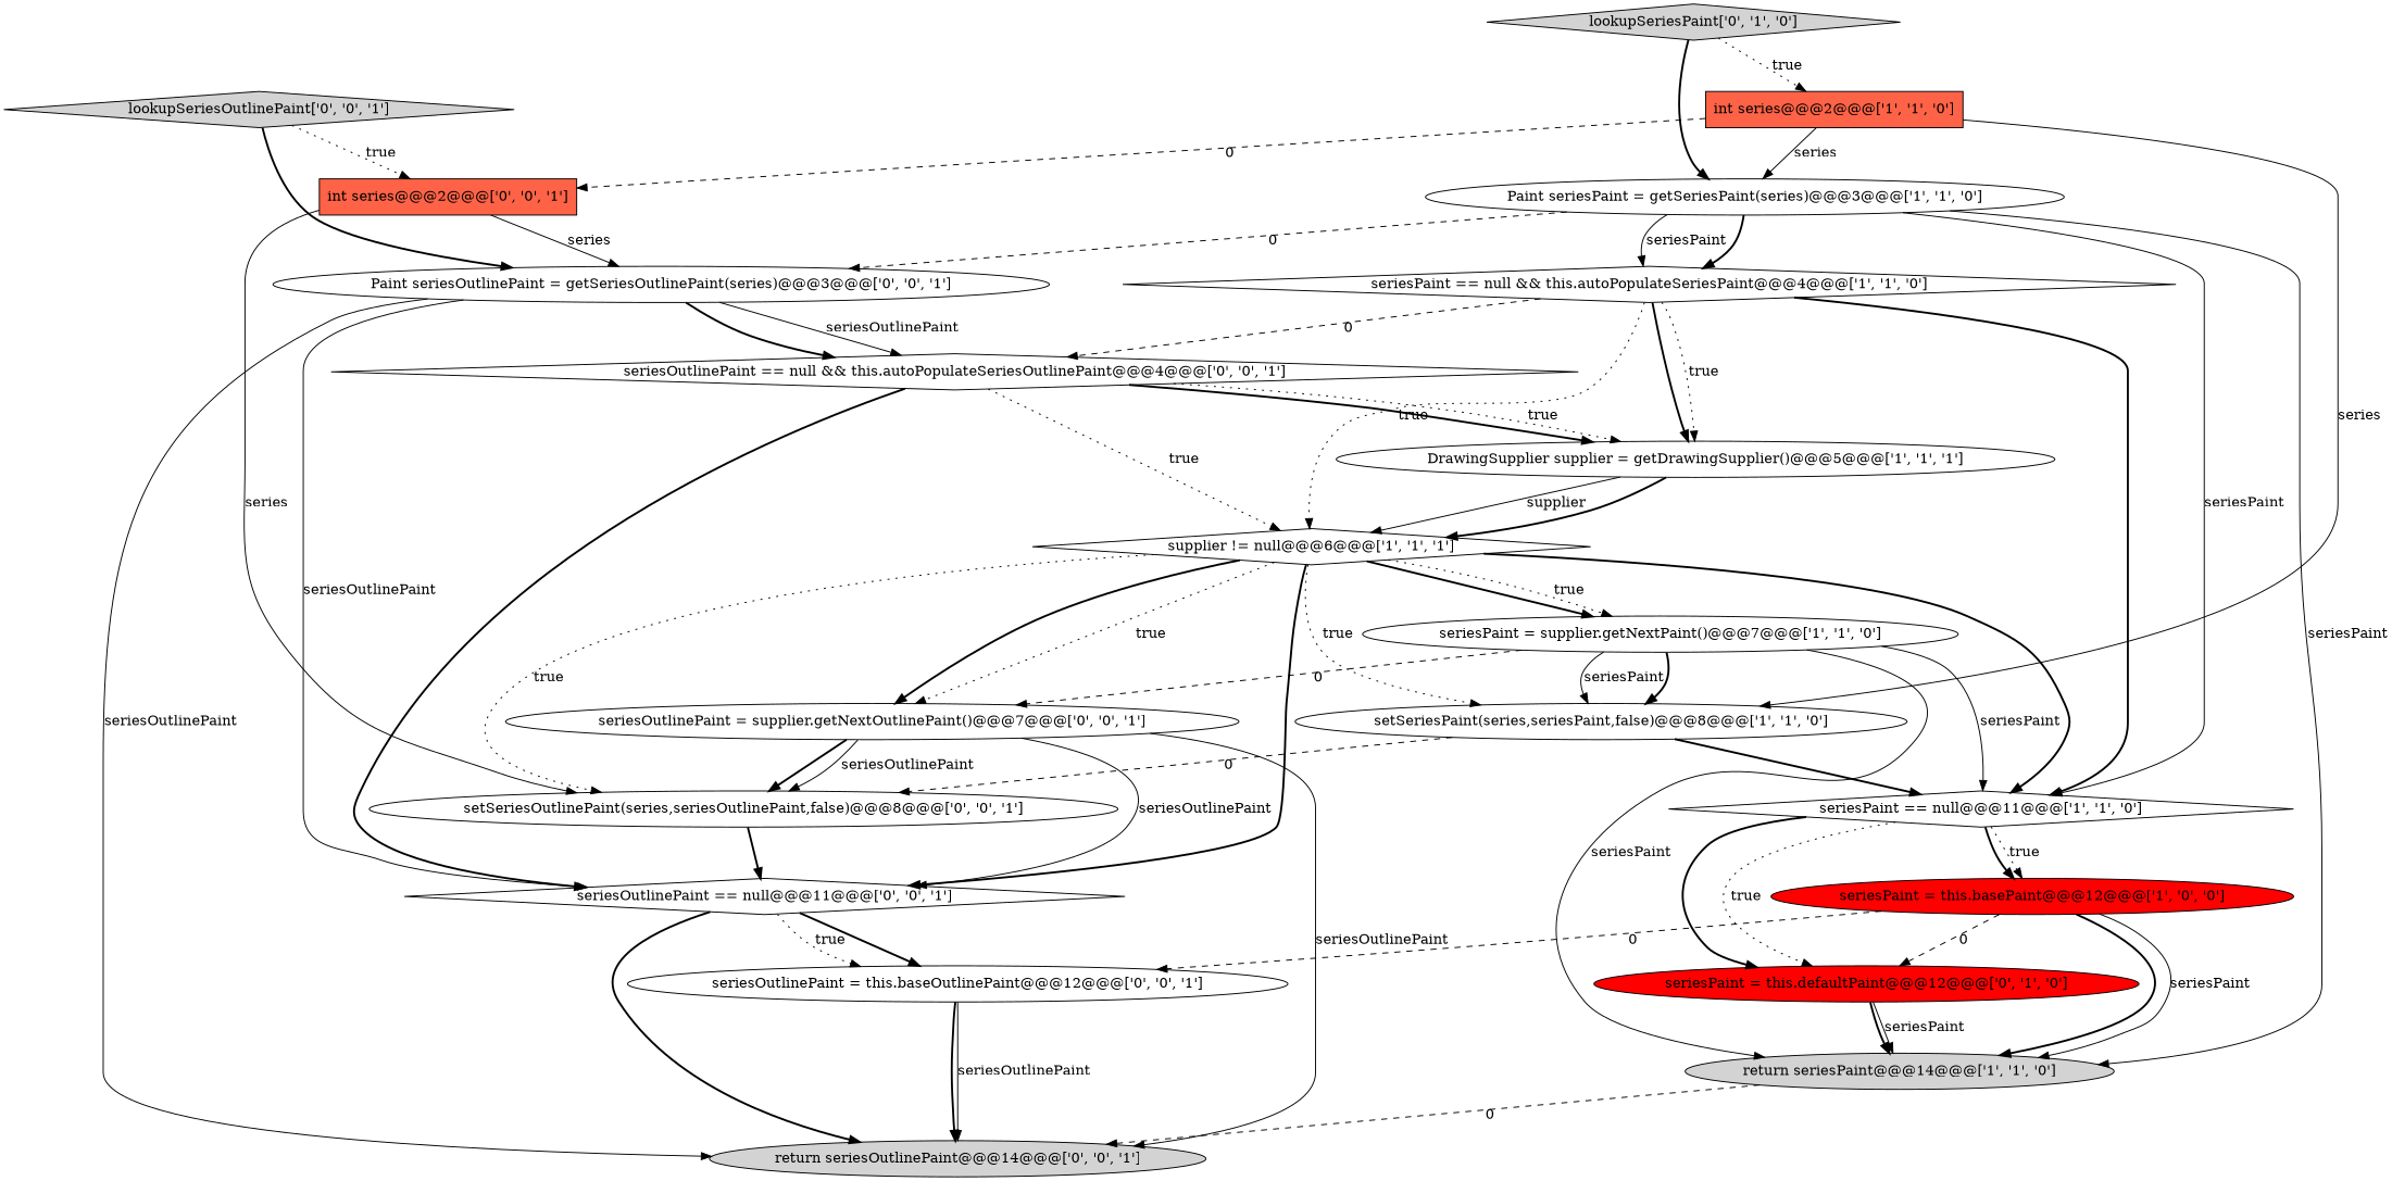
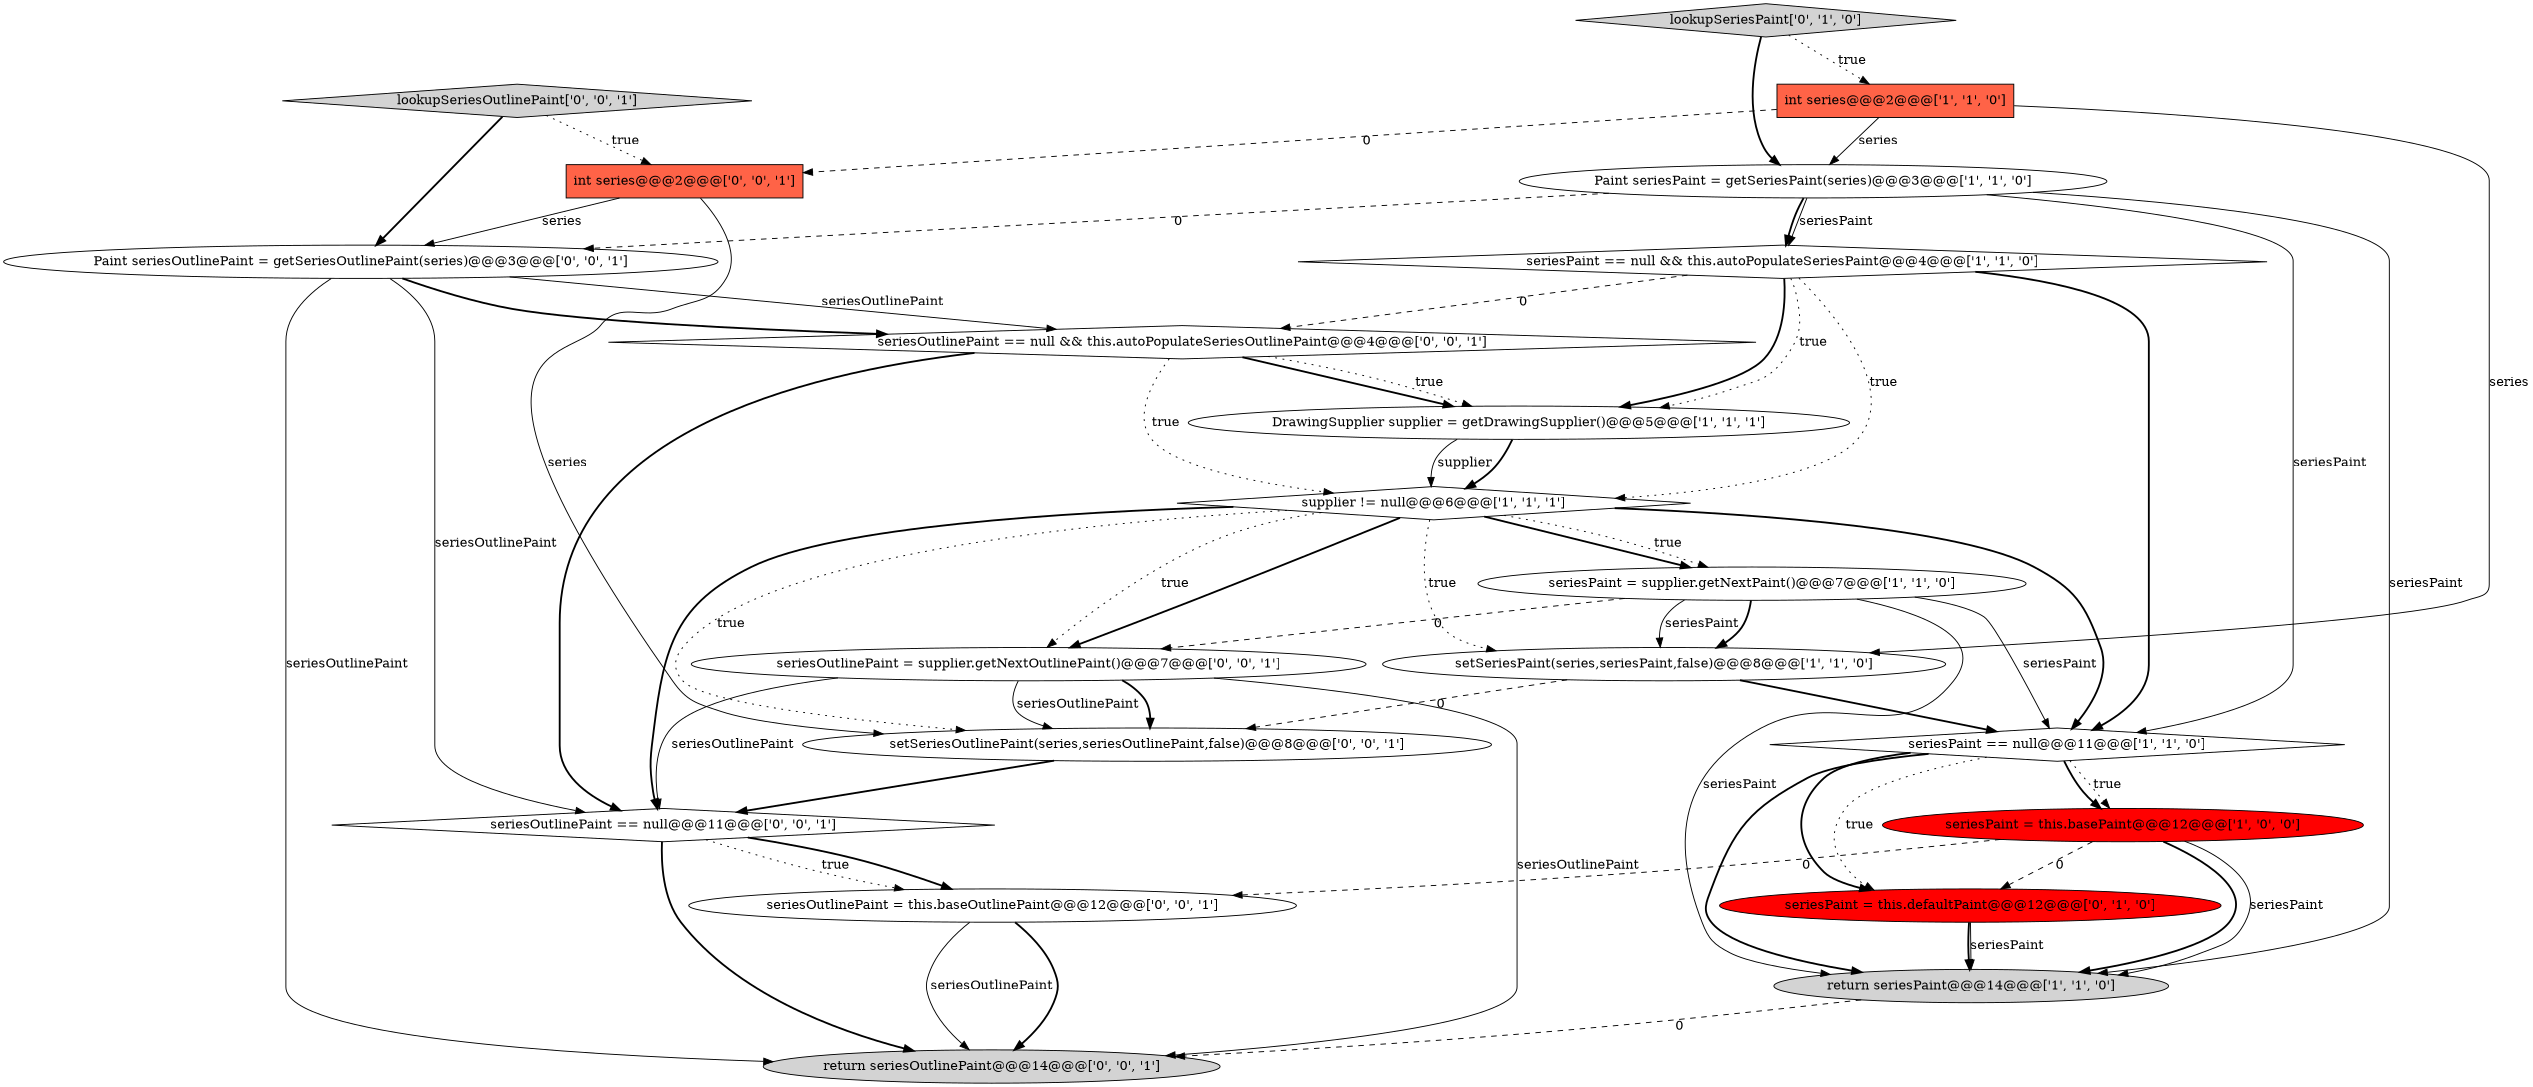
  digraph {
    node [fillcolor=white shape=ellipse style=filled]
    edge [style=bold]
    n1 [label="seriesOutlinePaint = this.baseOutlinePaint@@@12@@@['0', '0', '1']"]
    n2 [fillcolor=lightgray label="return seriesOutlinePaint@@@14@@@['0', '0', '1']"]
    n3 [label="seriesOutlinePaint == null && this.autoPopulateSeriesOutlinePaint@@@4@@@['0', '0', '1']" shape=diamond]
    n4 [label="DrawingSupplier supplier = getDrawingSupplier()@@@5@@@['1', '1', '1']"]
    n5 [label="supplier != null@@@6@@@['1', '1', '1']" shape=diamond]
    n6 [label="seriesOutlinePaint == null@@@11@@@['0', '0', '1']" shape=diamond]
    n7 [label="setSeriesOutlinePaint(series,seriesOutlinePaint,false)@@@8@@@['0', '0', '1']"]
    n8 [label="setSeriesPaint(series,seriesPaint,false)@@@8@@@['1', '1', '0']"]
    n9 [label="seriesPaint == null@@@11@@@['1', '1', '0']" shape=diamond]
    n10 [label="seriesOutlinePaint = supplier.getNextOutlinePaint()@@@7@@@['0', '0', '1']"]
    n11 [label="seriesPaint = supplier.getNextPaint()@@@7@@@['1', '1', '0']"]
    n12 [fillcolor=tomato label="int series@@@2@@@['0', '0', '1']" shape=box]
    n13 [label="Paint seriesOutlinePaint = getSeriesOutlinePaint(series)@@@3@@@['0', '0', '1']"]
    n14 [fillcolor=tomato label="int series@@@2@@@['1', '1', '0']" shape=box]
    n15 [label="Paint seriesPaint = getSeriesPaint(series)@@@3@@@['1', '1', '0']"]
    n16 [fillcolor=lightgray label="return seriesPaint@@@14@@@['1', '1', '0']"]
    n17 [label="seriesPaint == null && this.autoPopulateSeriesPaint@@@4@@@['1', '1', '0']" shape=diamond]
    n18 [fillcolor=red label="seriesPaint = this.defaultPaint@@@12@@@['0', '1', '0']"]
    n19 [fillcolor=red label="seriesPaint = this.basePaint@@@12@@@['1', '0', '0']"]
    n20 [fillcolor=lightgray label="lookupSeriesPaint['0', '1', '0']" shape=diamond]
    n21 [fillcolor=lightgray label="lookupSeriesOutlinePaint['0', '0', '1']" shape=diamond]
    n1 -> n2 [label=seriesOutlinePaint style=solid]
    n1 -> n2
    n3 -> n4
    n3 -> n4 [label=true style=dotted]
    n3 -> n5 [label=true style=dotted]
    n3 -> n6
    n4 -> n5 [label=supplier style=solid]
    n4 -> n5
    n5 -> n6
    n5 -> n7 [label=true style=dotted]
    n5 -> n8 [label=true style=dotted]
    n5 -> n9
    n5 -> n10 [label=true style=dotted]
    n5 -> n10
    n5 -> n11
    n5 -> n11 [label=true style=dotted]
    n6 -> n1
    n6 -> n1 [label=true style=dotted]
    n6 -> n2
    n7 -> n6
    n8 -> n7 [label=0 style=dashed]
    n8 -> n9
+   n9 -> n16
    n9 -> n18
    n9 -> n18 [label=true style=dotted]
    n9 -> n19 [label=true style=dotted]
    n9 -> n19
    n10 -> n2 [label=seriesOutlinePaint style=solid]
    n10 -> n6 [label=seriesOutlinePaint style=solid]
    n10 -> n7
    n10 -> n7 [label=seriesOutlinePaint style=solid]
    n11 -> n8 [label=seriesPaint style=solid]
    n11 -> n8
    n11 -> n9 [label=seriesPaint style=solid]
    n11 -> n10 [label=0 style=dashed]
    n11 -> n16 [label=seriesPaint style=solid]
    n12 -> n7 [label=series style=solid]
    n12 -> n13 [label=series style=solid]
    n13 -> n2 [label=seriesOutlinePaint style=solid]
    n13 -> n3
    n13 -> n3 [label=seriesOutlinePaint style=solid]
    n13 -> n6 [label=seriesOutlinePaint style=solid]
    n14 -> n8 [label=series style=solid]
    n14 -> n12 [label=0 style=dashed]
    n14 -> n15 [label=series style=solid]
    n15 -> n9 [label=seriesPaint style=solid]
    n15 -> n13 [label=0 style=dashed]
    n15 -> n16 [label=seriesPaint style=solid]
    n15 -> n17
    n15 -> n17 [label=seriesPaint style=solid]
    n16 -> n2 [label=0 style=dashed]
    n17 -> n3 [label=0 style=dashed]
    n17 -> n4
    n17 -> n4 [label=true style=dotted]
    n17 -> n5 [label=true style=dotted]
    n17 -> n9
    n18 -> n16 [label=seriesPaint style=solid]
    n18 -> n16
    n19 -> n1 [label=0 style=dashed]
    n19 -> n16
    n19 -> n16 [label=seriesPaint style=solid]
    n19 -> n18 [label=0 style=dashed]
    n20 -> n14 [label=true style=dotted]
    n20 -> n15
    n21 -> n12 [label=true style=dotted]
    n21 -> n13
  }
